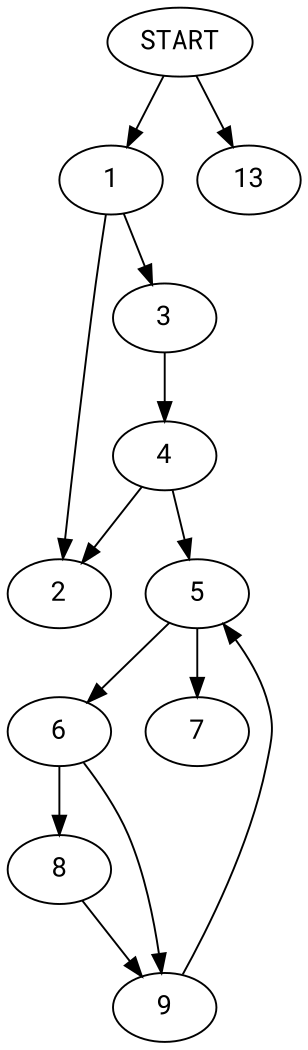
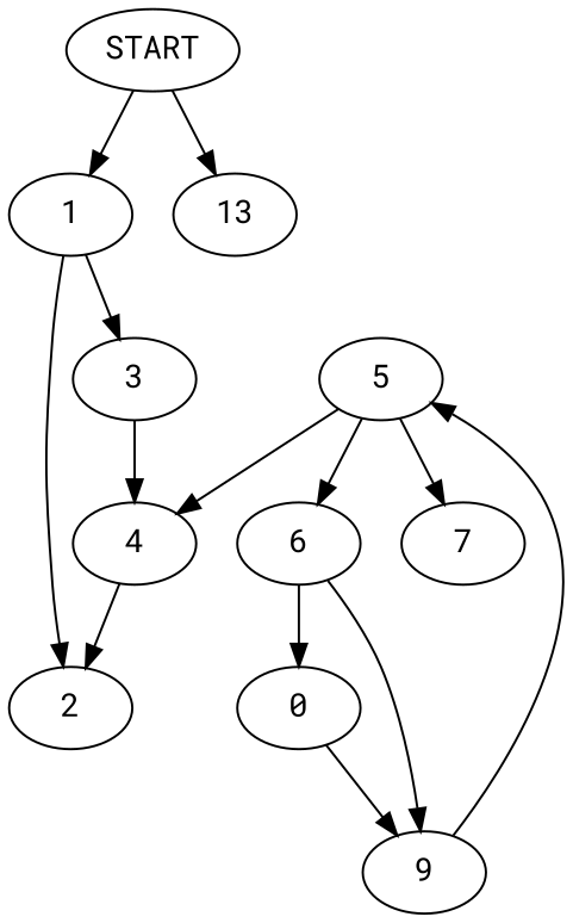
  digraph {
    fontname="Roboto Mono"
    node [fontname="Roboto Mono"]
    edge [fontname="Roboto Mono"]
    n1 [label=START]
    1
    n3 [label=13]
    2
    3
    4
    5
    6
    7
-   8
+   8 [label=0]
    9
    n1 -> 1
    n1 -> n3
    1 -> 2
    1 -> 3
    3 -> 4
    4 -> 2
-   4 -> 5
+   5 -> 4
    5 -> 6
    5 -> 7
    6 -> 8
    6 -> 9
    8 -> 9
    9 -> 5
  }
